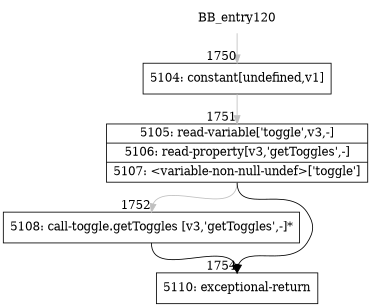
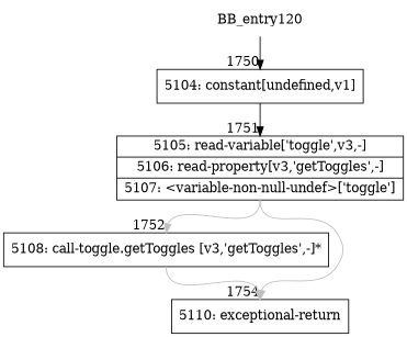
  digraph {
    rankdir=TD
    node [shape=record]
    edge [headport=n tailport=s color=gray]
    n1 [label=BB_entry120 shape=none]
    n2 [label="{5104: constant[undefined,v1]}"]
    n3 [label="{5105: read-variable['toggle',v3,-]|5106: read-property[v3,'getToggles',-]|5107: \<variable-non-null-undef\>['toggle']}"]
    n4 [label="{5108: call-toggle.getToggles [v3,'getToggles',-]*}"]
    n5 [label="{5110: exceptional-return}"]
-   n1 -> n2 [headlabel="    1750"]
-   n2 -> n3 [headlabel="      1751"]
+   n1 -> n2 [headlabel="    1750" color=""]
+   n2 -> n3 [headlabel="      1751" color=""]
    n3 -> n4 [headlabel="      1752"]
-   n3 -> n5 [color=black headlabel="      1754"]
-   n4 -> n5 [color=black]
+   n3 -> n5 [headlabel="      1754"]
+   n4 -> n5
  }
